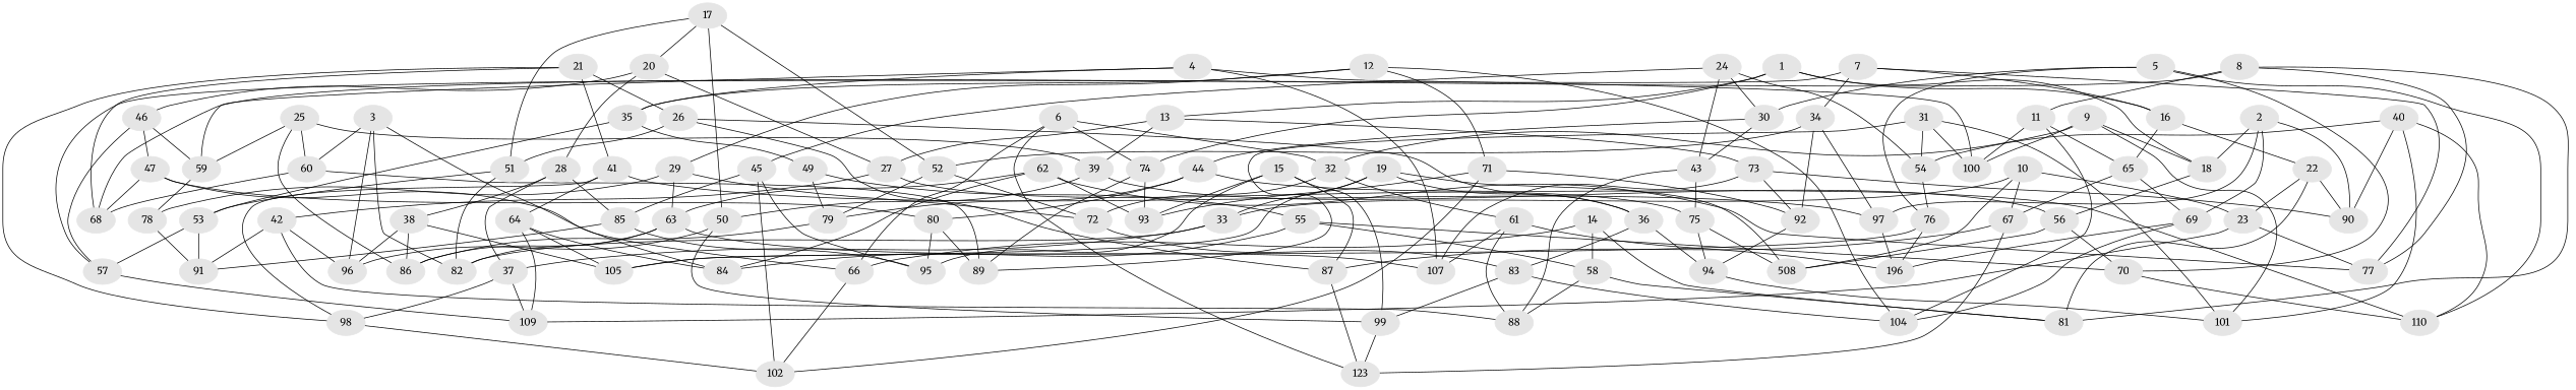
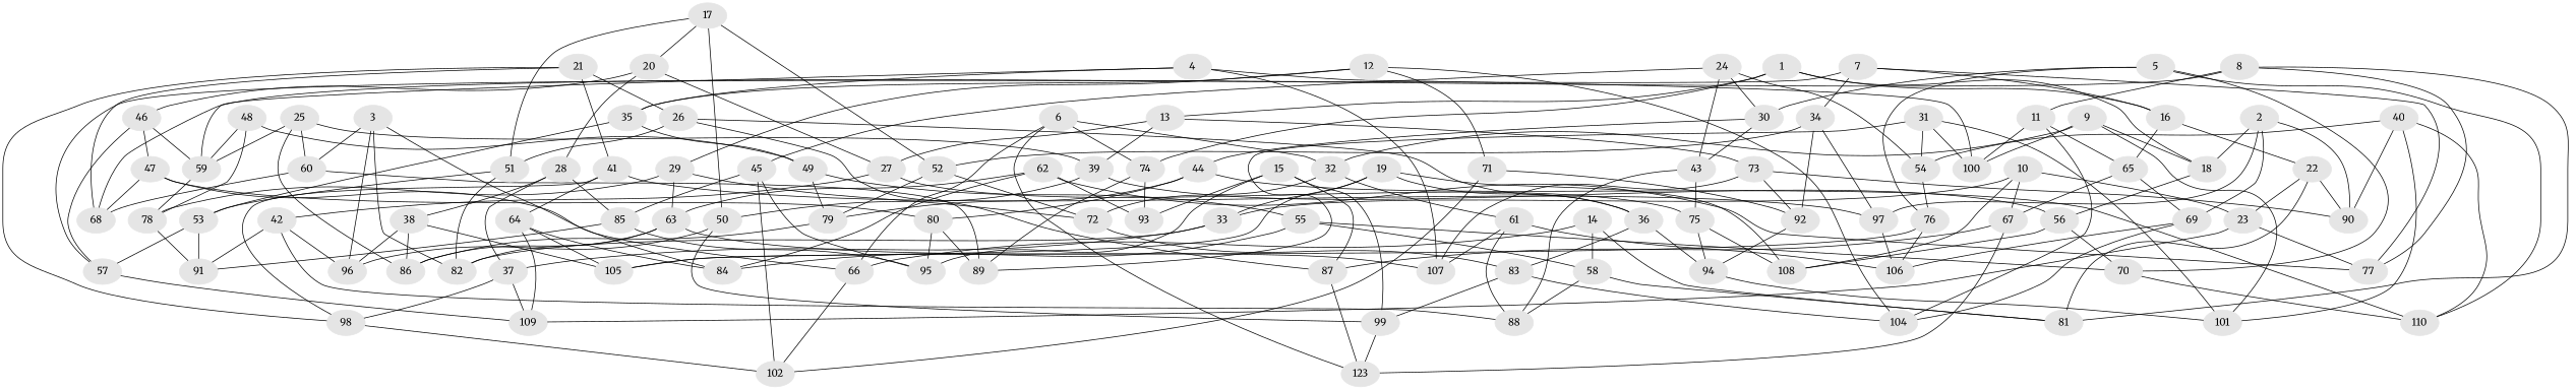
  graph {
    fontname=Merriweather
    node [color=gray90 fontname=Merriweather style=filled]
    edge [fontname=Merriweather]
    1
    13
    16
    18
    74
    27
    39
    73
    65
    22
    56
    93
    89
    2
    69
    90
    97
    104
-   106 [label=196]
+   106
    3
    60
    82
    84
    96
    68
    4
    35
    59
    100
    107
    49
    53
    78
    5
    30
    70
    76
    110
    43
    44
    105
    6
    32
    66
    n45 [label=123]
    72
    61
    102
    7
    34
    57
    77
    52
    92
    109
    8
    11
    81
    9
    101
    10
    23
    33
    67
-   108 [label=508]
+   108
    37
    87
    12
    29
    71
    63
    42
    75
    50
    14
    58
    88
    15
    95
    99
    17
    20
    51
    28
    46
    79
    19
    36
    83
    94
    38
    85
    47
    21
    26
    41
    98
    64
    24
    45
    54
    25
    86
    91
    80
    31
    55
    40
+   48
    62
    1 -- 13
    1 -- 16
    1 -- 18
    1 -- 74
    13 -- 27
    13 -- 39
    13 -- 73
    16 -- 65
    16 -- 22
    18 -- 56
    74 -- 93
    74 -- 89
    27 -- 42
    27 -- 75
    39 -- 56
    39 -- 50
    73 -- 90
    73 -- 107
    73 -- 92
    65 -- 69
    65 -- 67
    22 -- 90
    22 -- 81
    22 -- 23
    56 -- 70
    56 -- 108
    2 -- 18
    2 -- 69
    2 -- 90
    2 -- 97
    69 -- 104
    69 -- 106
    97 -- 106
    3 -- 60
    3 -- 82
    3 -- 84
    3 -- 96
    60 -- 89
    60 -- 68
    4 -- 35
    4 -- 59
    4 -- 100
    4 -- 107
    35 -- 49
    35 -- 53
    59 -- 78
    49 -- 79
    49 -- 55
    53 -- 57
    53 -- 91
    78 -- 91
    5 -- 30
    5 -- 70
    5 -- 76
    5 -- 110
    30 -- 43
    30 -- 44
    70 -- 110
    76 -- 106
    76 -- 105
    43 -- 75
    43 -- 88
    44 -- 110
    44 -- 79
    44 -- 80
    6 -- 74
    6 -- 32
    6 -- 66
    6 -- n45
    32 -- 72
    32 -- 61
    66 -- 102
    72 -- 83
    61 -- 106
    61 -- 107
    61 -- 88
    7 -- 16
    7 -- 34
    7 -- 57
    7 -- 77
    34 -- 97
    34 -- 52
    34 -- 92
    57 -- 109
    52 -- 72
    52 -- 79
    92 -- 94
    8 -- 68
    8 -- 77
    8 -- 11
    8 -- 81
    11 -- 65
    11 -- 104
    11 -- 100
    9 -- 18
    9 -- 100
    9 -- 32
    9 -- 101
    10 -- 23
    10 -- 33
    10 -- 67
    10 -- 108
    23 -- 77
    23 -- 109
    33 -- 82
    33 -- 37
    67 -- n45
    67 -- 87
    37 -- 109
    37 -- 98
    87 -- n45
    12 -- 104
    12 -- 35
    12 -- 29
    12 -- 71
    29 -- 78
    29 -- 72
    29 -- 63
-   71 -- 93
    71 -- 102
    71 -- 92
    63 -- 82
    63 -- 107
    63 -- 86
    42 -- 96
    42 -- 88
    42 -- 91
    75 -- 108
    75 -- 94
    50 -- 96
    50 -- 99
    14 -- 66
    14 -- 81
    14 -- 58
    58 -- 81
    58 -- 88
    15 -- 93
    15 -- 87
    15 -- 95
    15 -- 99
    99 -- n45
    17 -- 52
    17 -- 50
    17 -- 20
    17 -- 51
    20 -- 27
    20 -- 28
    20 -- 46
    51 -- 82
    51 -- 53
    28 -- 37
    28 -- 38
    28 -- 85
    46 -- 59
    46 -- 57
    46 -- 47
    79 -- 86
    19 -- 105
    19 -- 33
    19 -- 108
    19 -- 36
    36 -- 83
    36 -- 94
    83 -- 104
    83 -- 99
    94 -- 101
    38 -- 96
    38 -- 105
    38 -- 86
    85 -- 95
    85 -- 91
    47 -- 68
    47 -- 66
    47 -- 80
    21 -- 68
    21 -- 26
    21 -- 41
    21 -- 98
    26 -- 87
    26 -- 51
    26 -- 36
    41 -- 97
    41 -- 98
    41 -- 64
    98 -- 102
    64 -- 84
    64 -- 105
    64 -- 109
    24 -- 30
    24 -- 43
    24 -- 45
    24 -- 54
    45 -- 102
    45 -- 95
    45 -- 85
    54 -- 76
    25 -- 39
    25 -- 60
    25 -- 59
    25 -- 86
    80 -- 89
    80 -- 95
    31 -- 89
    31 -- 100
    31 -- 101
    31 -- 54
    55 -- 84
    55 -- 70
    55 -- 58
    40 -- 90
    40 -- 110
    40 -- 101
    40 -- 54
+   48 -- 59
+   48 -- 49
+   48 -- 78
    62 -- 93
    62 -- 84
    62 -- 77
    62 -- 63
  }
